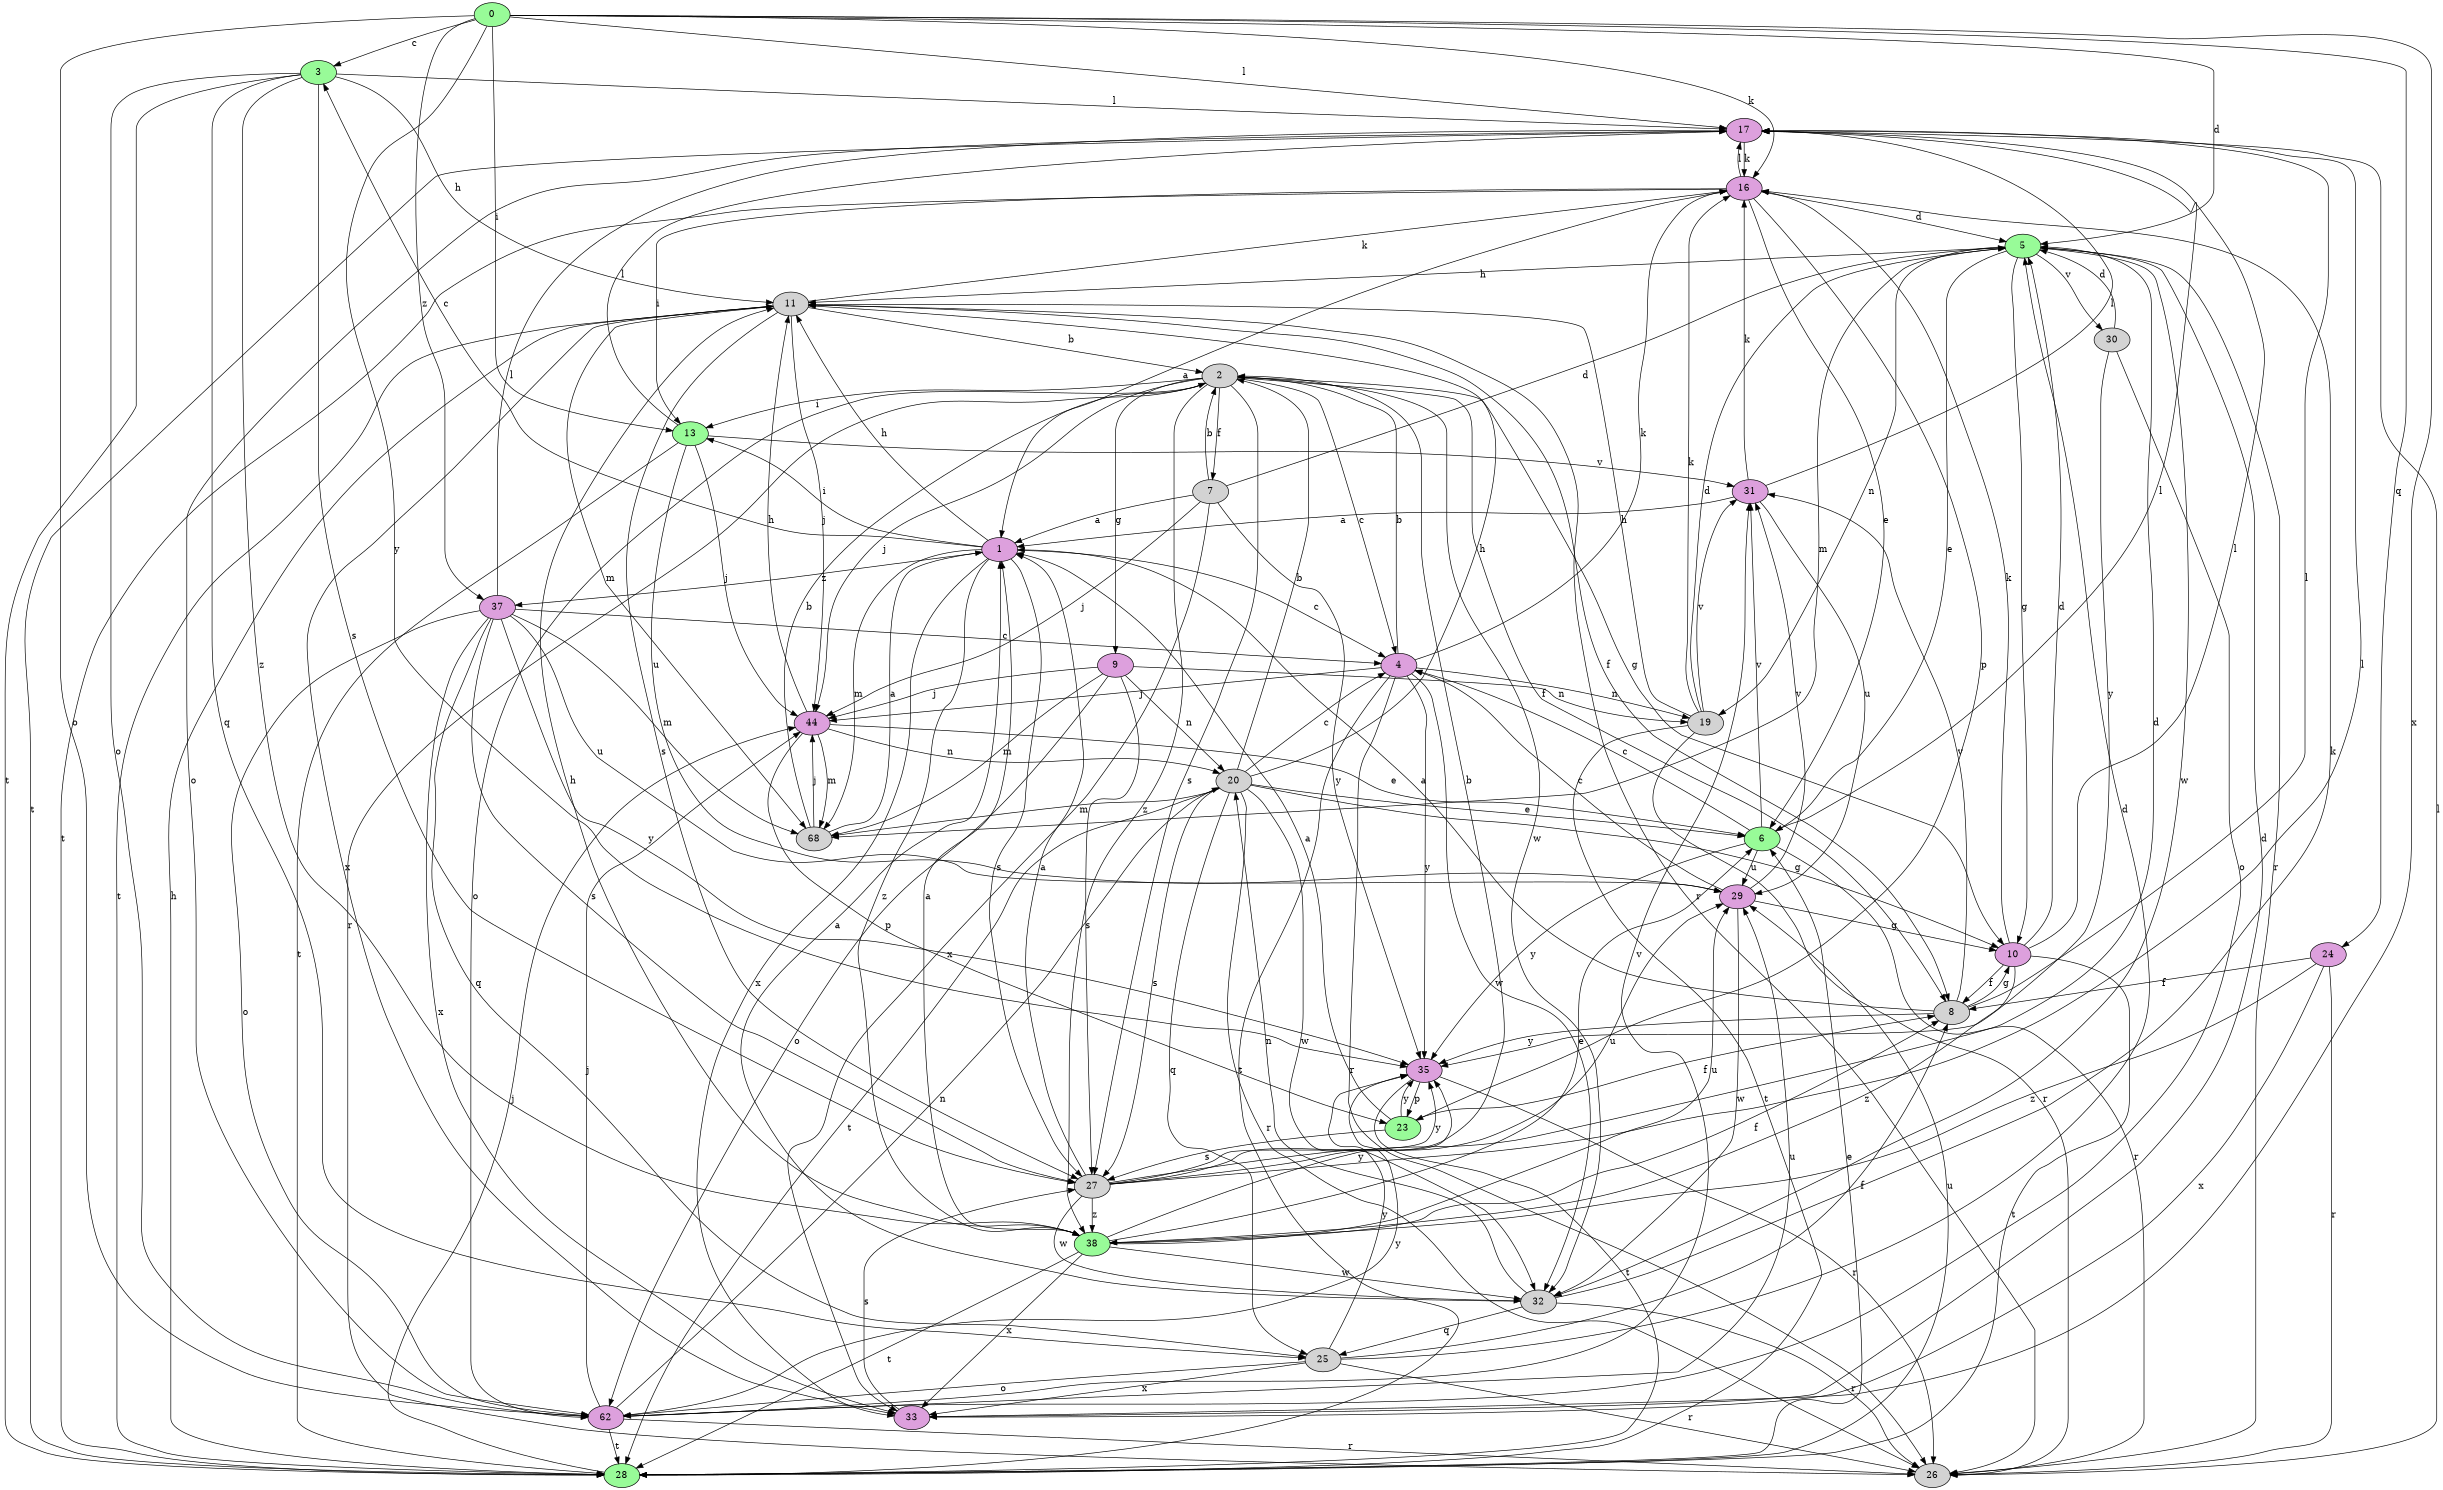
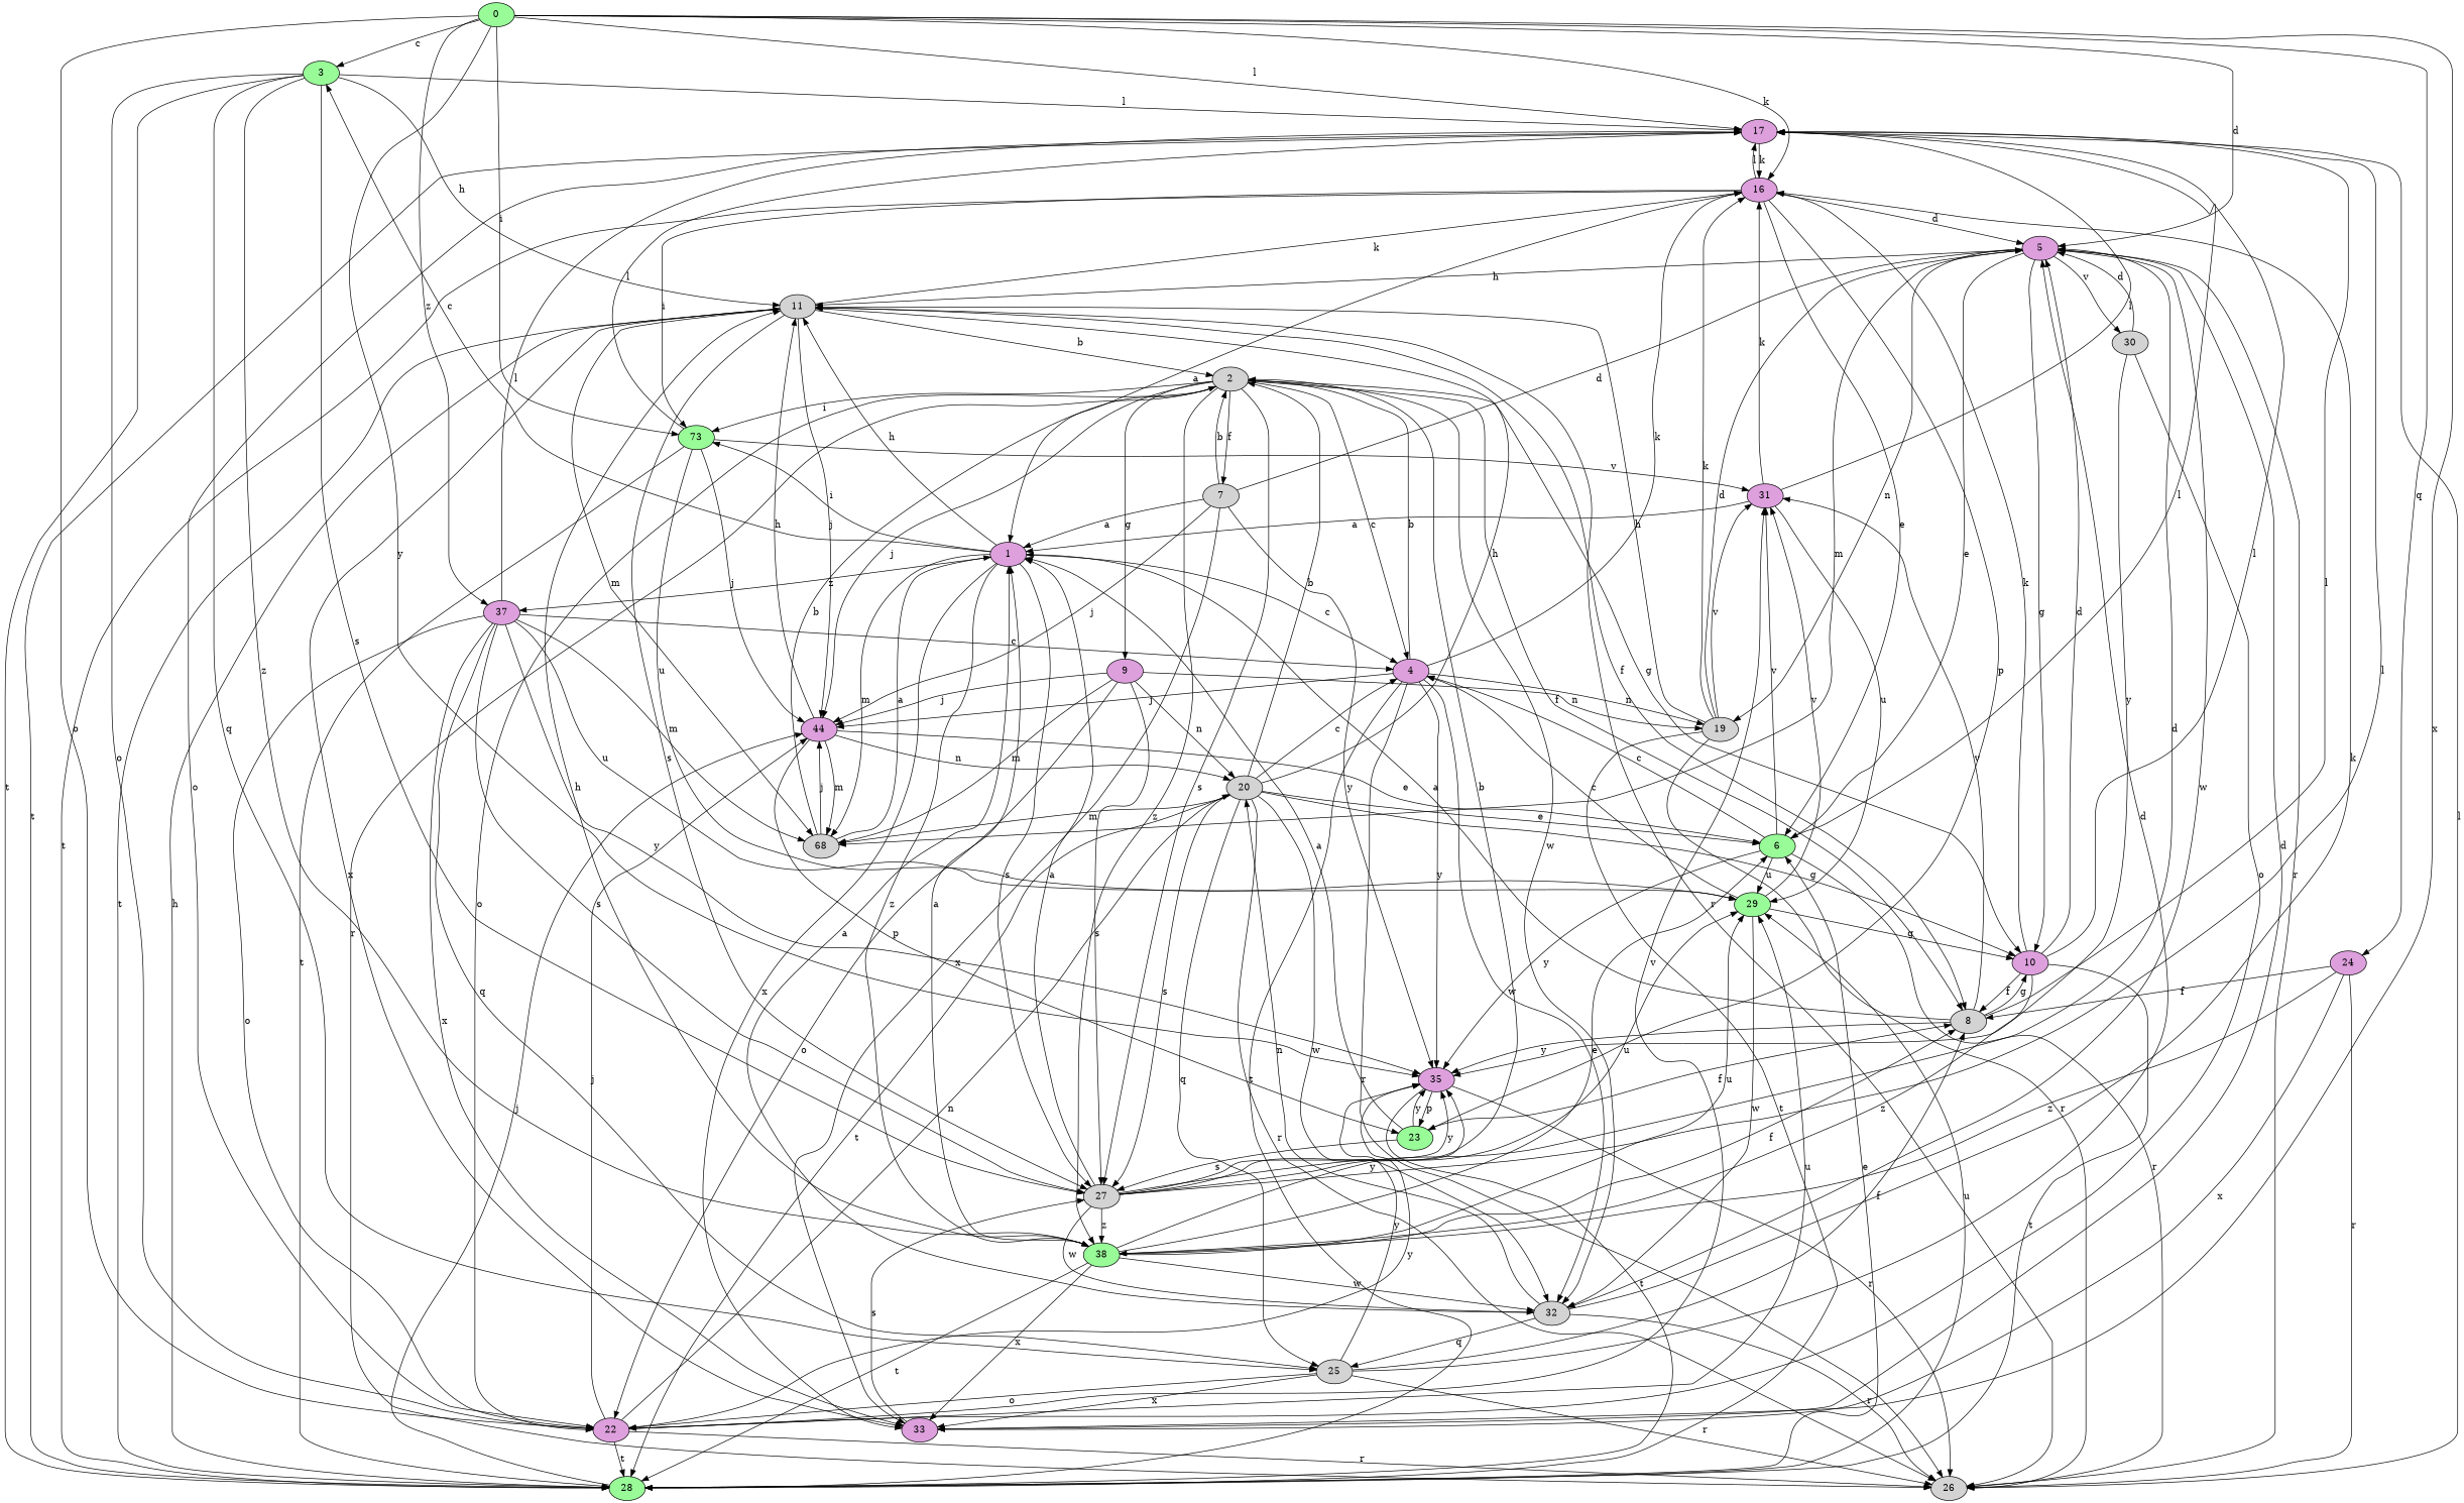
  strict digraph {
    node [fillcolor=plum style=filled]
    0 [fillcolor=palegreen]
    3 [fillcolor=palegreen]
-   5 [fillcolor=palegreen]
-   13 [fillcolor=palegreen]
+   5
+   13 [fillcolor=palegreen label=73]
    16
    17
-   22 [label=62]
+   22
    24
    33
    35
    37
    11 [fillcolor=lightgrey]
    27 [fillcolor=lightgrey]
    38 [fillcolor=palegreen]
    25 [fillcolor=lightgrey]
    28 [fillcolor=palegreen]
    n17 [fillcolor=lightgrey label=68]
    10
    26 [fillcolor=lightgrey]
    32 [fillcolor=lightgrey]
    19 [fillcolor=lightgrey]
    6 [fillcolor=palegreen]
    30 [fillcolor=lightgrey]
    n24 [label=44]
-   29
+   29 [fillcolor=palegreen]
    31
    1
    23 [fillcolor=palegreen]
    20 [fillcolor=lightgrey]
    8 [fillcolor=lightgrey]
    4
    2 [fillcolor=lightgrey]
    7 [fillcolor=lightgrey]
    9
    0 -> 3 [label=c]
    0 -> 5 [label=d]
    0 -> 13 [label=i]
    0 -> 16 [label=k]
    0 -> 17 [label=l]
    0 -> 22 [label=o]
    0 -> 24 [label=q]
    0 -> 33 [label=x]
    0 -> 35 [label=y]
    0 -> 37 [label=z]
    3 -> 17 [label=l]
    3 -> 22 [label=o]
    3 -> 11 [label=h]
    3 -> 27 [label=s]
    3 -> 38 [label=z]
    3 -> 25 [label=q]
    3 -> 28 [label=t]
    5 -> 11 [label=h]
    5 -> n17 [label=m]
    5 -> 10 [label=g]
    5 -> 26 [label=r]
    5 -> 32 [label=w]
    5 -> 19 [label=n]
    5 -> 6 [label=e]
    5 -> 30 [label=v]
    13 -> 17 [label=l]
    13 -> 28 [label=t]
    13 -> n24 [label=j]
    13 -> 29 [label=u]
    13 -> 31 [label=v]
    16 -> 5 [label=d]
    16 -> 13 [label=i]
    16 -> 17 [label=l]
    16 -> 28 [label=t]
    16 -> 6 [label=e]
    16 -> 1 [label=a]
    16 -> 23 [label=p]
    17 -> 16 [label=k]
    17 -> 22 [label=o]
    17 -> 28 [label=t]
    22 -> 35 [label=y]
    22 -> 28 [label=t]
    22 -> 26 [label=r]
    22 -> n24 [label=j]
    22 -> 29 [label=u]
    22 -> 31 [label=v]
    22 -> 20 [label=n]
    24 -> 33 [label=x]
    24 -> 38 [label=z]
    24 -> 26 [label=r]
    24 -> 8 [label=f]
    33 -> 5 [label=d]
    33 -> 27 [label=s]
    35 -> 28 [label=t]
    35 -> 26 [label=r]
    35 -> 23 [label=p]
    37 -> 17 [label=l]
    37 -> 22 [label=o]
    37 -> 33 [label=x]
    37 -> 35 [label=y]
    37 -> 27 [label=s]
    37 -> 25 [label=q]
    37 -> n17 [label=m]
    37 -> 29 [label=u]
    37 -> 4 [label=c]
    11 -> 16 [label=k]
    11 -> 33 [label=x]
    11 -> 27 [label=s]
    11 -> 28 [label=t]
    11 -> n17 [label=m]
    11 -> 26 [label=r]
    11 -> n24 [label=j]
    11 -> 8 [label=f]
    11 -> 2 [label=b]
    27 -> 5 [label=d]
    27 -> 17 [label=l]
    27 -> 35 [label=y]
    27 -> 38 [label=z]
    27 -> 32 [label=w]
    27 -> 29 [label=u]
    27 -> 1 [label=a]
    27 -> 2 [label=b]
    38 -> 33 [label=x]
    38 -> 35 [label=y]
    38 -> 11 [label=h]
    38 -> 28 [label=t]
    38 -> 32 [label=w]
    38 -> 6 [label=e]
    38 -> 29 [label=u]
    38 -> 1 [label=a]
    38 -> 8 [label=f]
    25 -> 5 [label=d]
    25 -> 22 [label=o]
    25 -> 33 [label=x]
    25 -> 35 [label=y]
    25 -> 26 [label=r]
    25 -> 8 [label=f]
    28 -> 11 [label=h]
    28 -> 6 [label=e]
    28 -> n24 [label=j]
    28 -> 29 [label=u]
    n17 -> n24 [label=j]
    n17 -> 1 [label=a]
    n17 -> 2 [label=b]
    10 -> 5 [label=d]
    10 -> 16 [label=k]
    10 -> 17 [label=l]
    10 -> 38 [label=z]
    10 -> 28 [label=t]
    10 -> 8 [label=f]
    26 -> 17 [label=l]
    32 -> 16 [label=k]
    32 -> 25 [label=q]
    32 -> 26 [label=r]
    32 -> 1 [label=a]
    32 -> 20 [label=n]
    19 -> 5 [label=d]
    19 -> 16 [label=k]
    19 -> 11 [label=h]
    19 -> 28 [label=t]
    19 -> 26 [label=r]
    19 -> 31 [label=v]
    6 -> 17 [label=l]
    6 -> 35 [label=y]
    6 -> 26 [label=r]
    6 -> 29 [label=u]
    6 -> 31 [label=v]
    6 -> 4 [label=c]
    30 -> 5 [label=d]
    30 -> 22 [label=o]
    30 -> 35 [label=y]
    n24 -> 11 [label=h]
    n24 -> n17 [label=m]
    n24 -> 6 [label=e]
    n24 -> 23 [label=p]
    n24 -> 20 [label=n]
    29 -> 10 [label=g]
    29 -> 32 [label=w]
    29 -> 31 [label=v]
    29 -> 4 [label=c]
    31 -> 16 [label=k]
    31 -> 17 [label=l]
    31 -> 29 [label=u]
    31 -> 1 [label=a]
    1 -> 3 [label=c]
    1 -> 13 [label=i]
    1 -> 33 [label=x]
    1 -> 37 [label=z]
    1 -> 11 [label=h]
    1 -> 27 [label=s]
    1 -> 38 [label=z]
    1 -> n17 [label=m]
    1 -> 4 [label=c]
    23 -> 35 [label=y]
    23 -> 27 [label=s]
    23 -> 1 [label=a]
    23 -> 8 [label=f]
    20 -> 11 [label=h]
    20 -> 27 [label=s]
    20 -> 25 [label=q]
    20 -> 28 [label=t]
    20 -> n17 [label=m]
    20 -> 10 [label=g]
    20 -> 26 [label=r]
    20 -> 32 [label=w]
    20 -> 6 [label=e]
    20 -> 4 [label=c]
    20 -> 2 [label=b]
    8 -> 17 [label=l]
    8 -> 35 [label=y]
    8 -> 10 [label=g]
    8 -> 31 [label=v]
    8 -> 1 [label=a]
    4 -> 16 [label=k]
    4 -> 35 [label=y]
    4 -> 28 [label=t]
    4 -> 26 [label=r]
    4 -> 32 [label=w]
    4 -> 19 [label=n]
    4 -> n24 [label=j]
    4 -> 2 [label=b]
    2 -> 13 [label=i]
    2 -> 22 [label=o]
    2 -> 27 [label=s]
    2 -> 38 [label=z]
    2 -> 10 [label=g]
    2 -> 26 [label=r]
    2 -> 32 [label=w]
    2 -> n24 [label=j]
    2 -> 8 [label=f]
    2 -> 4 [label=c]
    2 -> 7 [label=f]
    2 -> 9 [label=g]
    7 -> 5 [label=d]
    7 -> 33 [label=x]
    7 -> 35 [label=y]
    7 -> n24 [label=j]
    7 -> 1 [label=a]
    7 -> 2 [label=b]
    9 -> 22 [label=o]
    9 -> 27 [label=s]
    9 -> n17 [label=m]
    9 -> 19 [label=n]
    9 -> n24 [label=j]
    9 -> 20 [label=n]
  }
